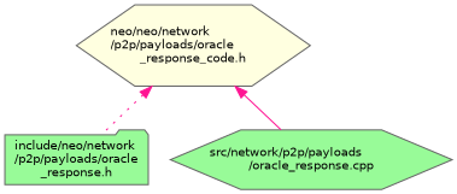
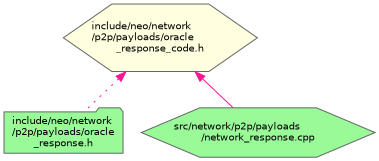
  digraph {
    node [color=grey40 fillcolor=palegreen fontname=Helvetica fontsize=10 shape=hexagon style=filled]
    edge [color=deeppink dir=back fontname=Helvetica fontsize=10 labelfontname=Helvetica labelfontsize=10]
-   n1 [color=gray40 fillcolor=lightyellow fontcolor=black height=0.2 label="neo/neo/network\l/p2p/payloads/oracle\l_response_code.h" width=0.4]
+   n1 [color=gray40 fillcolor=lightyellow fontcolor=black height=0.2 label="include/neo/network\l/p2p/payloads/oracle\l_response_code.h" width=0.4]
    n2 [height=0.2 label="include/neo/network\l/p2p/payloads/oracle\l_response.h" shape=folder width=0.4]
-   n3 [height=0.2 label="src/network/p2p/payloads\l/oracle_response.cpp" width=0.4]
+   n3 [height=0.2 label="src/network/p2p/payloads\l/network_response.cpp" width=0.4]
    n1 -> n2 [style=dotted]
    n1 -> n3 [style=solid]
  }
